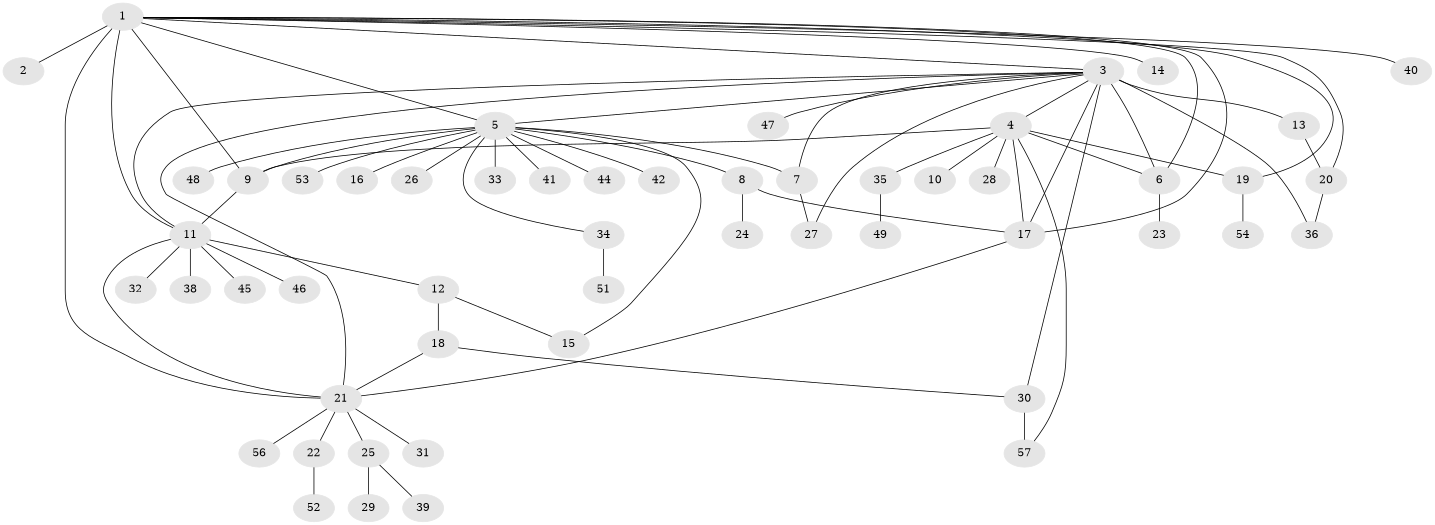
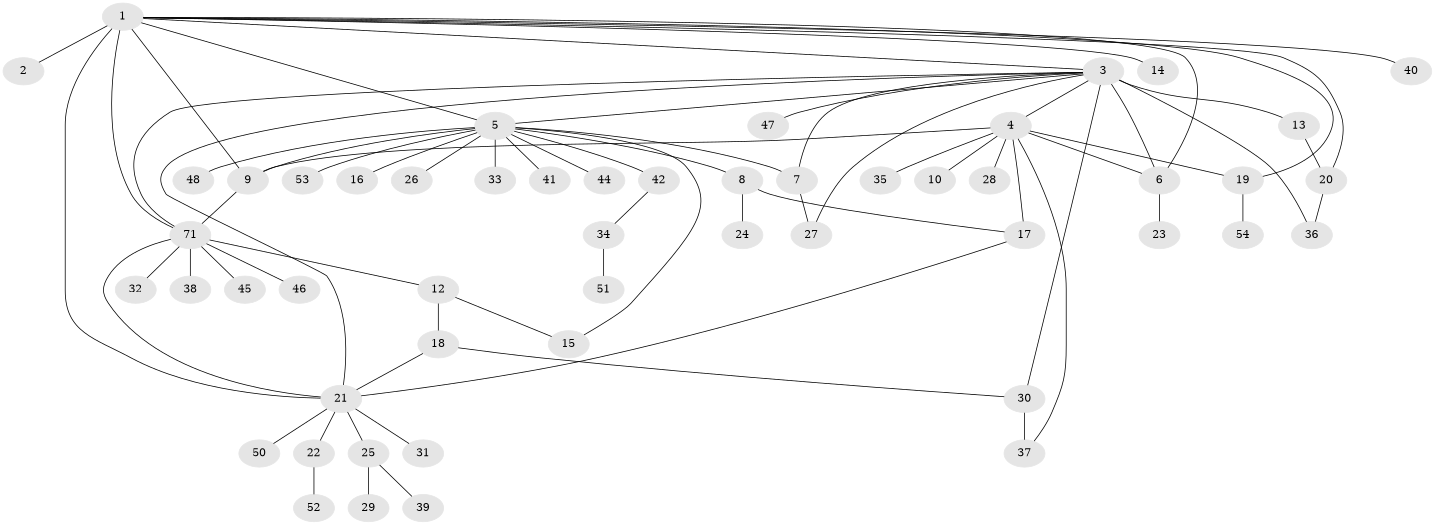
  graph {
    node [color=gray90 style=filled]
    edge [weight=1.0]
    1
    2
    3
    5
    6
    9
-   11
+   11 [label=71]
    14
    17
    19
    20
    21
    40
    36
    4
    7
    13
    27
    30
    47
    8
    15
    16
    26
    33
    34
    41
    42
    44
    48
    53
    23
    12
    32
    38
    45
    46
    54
    22
    25
    31
-   50 [label=56]
+   50
    10
    28
    35
-   37 [label=57]
-   49
+   37
    24
    51
    18
    52
    29
    39
    1 -- 2 [weight=6.0]
    1 -- 3
    1 -- 5
    1 -- 6
    1 -- 9
    1 -- 11
    1 -- 14
-   1 -- 17
    1 -- 19
    1 -- 20
    1 -- 21
    1 -- 40
    3 -- 5
    3 -- 6 [weight=17.0]
    3 -- 11
-   3 -- 17
    3 -- 21
    3 -- 36
    3 -- 4
    3 -- 7
    3 -- 13
    3 -- 27
    3 -- 30
    3 -- 47 [weight=2.0]
    5 -- 9
    5 -- 7
    5 -- 8
    5 -- 15
    5 -- 16
    5 -- 26
    5 -- 33
-   5 -- 34
+   42 -- 34
    5 -- 41
    5 -- 42
    5 -- 44
    5 -- 48
    5 -- 53
    6 -- 23
    9 -- 11
    11 -- 21
    11 -- 12
    11 -- 32
    11 -- 38
    11 -- 45
    11 -- 46
    17 -- 21
    19 -- 54
    20 -- 36
    21 -- 22
    21 -- 25
    21 -- 31
    21 -- 50
    4 -- 6
    4 -- 9
    4 -- 17
    4 -- 19
    4 -- 10
    4 -- 28 [weight=2.0]
    4 -- 35
    4 -- 37
    7 -- 27
    13 -- 20
    30 -- 37 [weight=2.0]
    8 -- 17
    8 -- 24
    34 -- 51
    12 -- 15
    12 -- 18
    22 -- 52
    25 -- 29
    25 -- 39
-   35 -- 49
    18 -- 21
    18 -- 30
  }
